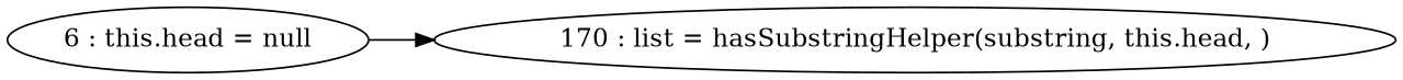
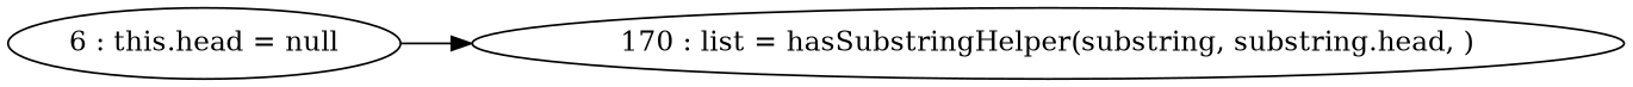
  digraph {
    rankdir=LR
    "6 : this.head = null"
-   "170 : list = hasSubstringHelper(substring, this.head, )"
+   "170 : list = hasSubstringHelper(substring, this.head, )" [label="170 : list = hasSubstringHelper(substring, substring.head, )"]
    "6 : this.head = null" -> "170 : list = hasSubstringHelper(substring, this.head, )"
  }
